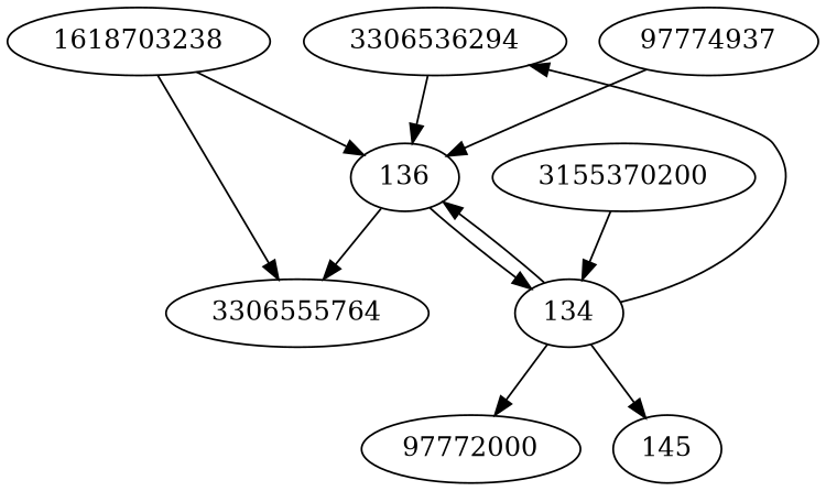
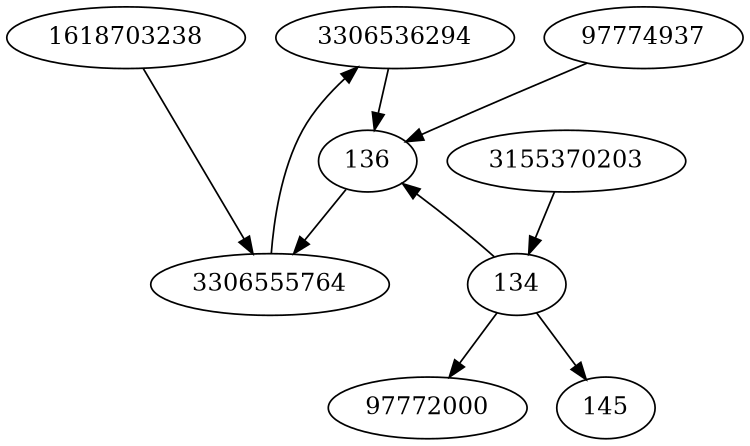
  strict digraph {
    3306536294
    136
    3306555764
    134
    1618703238
    97772000
    145
-   3155370200
+   3155370200 [label=3155370203]
    97774937
    3306536294 -> 136
    136 -> 3306555764
-   136 -> 134
-   134 -> 3306536294
+   3306555764 -> 3306536294
    134 -> 136
    134 -> 97772000
    134 -> 145
-   1618703238 -> 136
    1618703238 -> 3306555764
    3155370200 -> 134
    97774937 -> 136
  }
